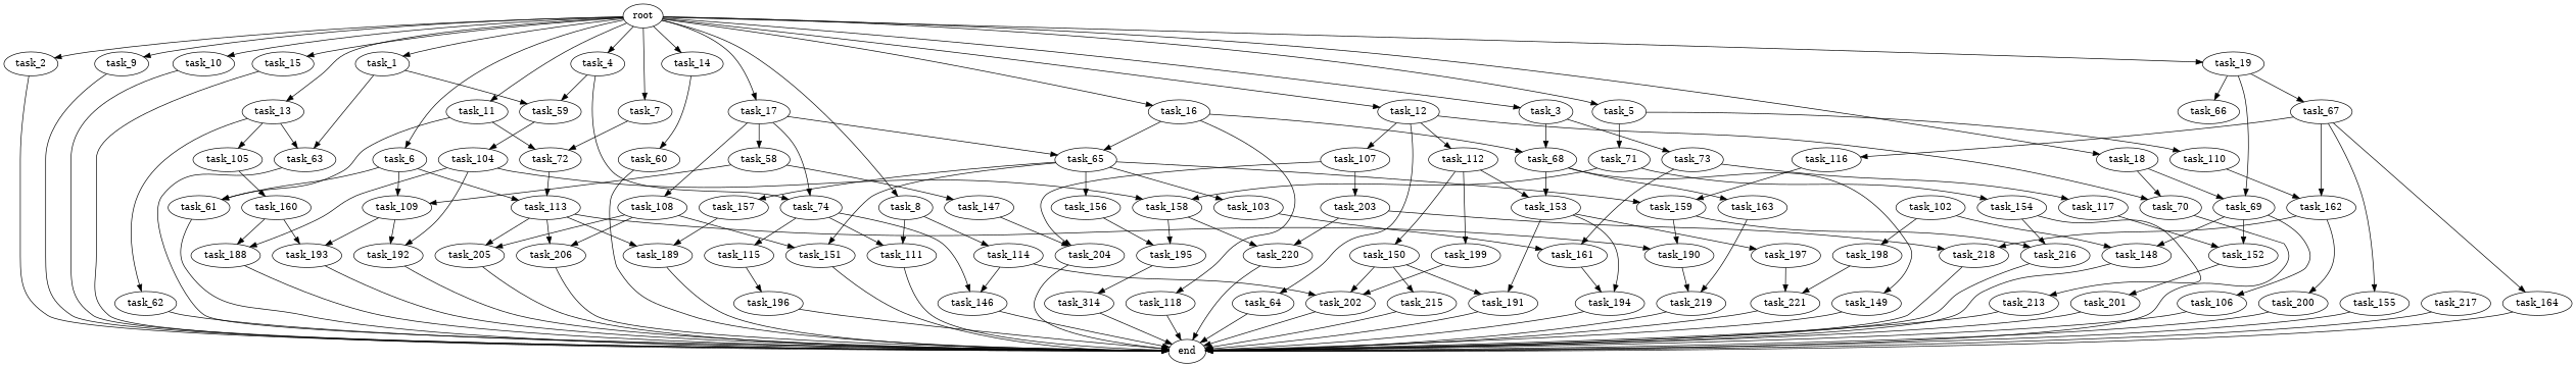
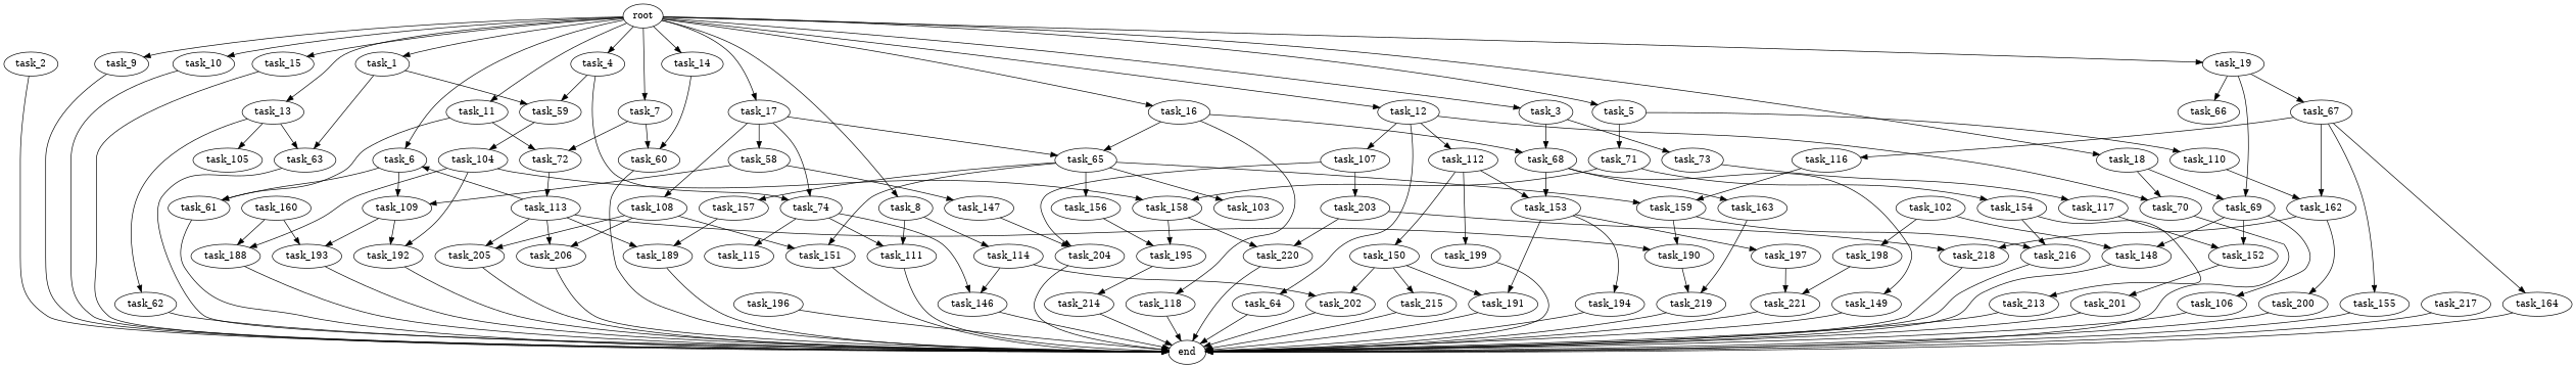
  digraph {
    root
    task_1
    task_2
    task_3
    task_4
    task_5
    task_6
    task_7
    task_8
    task_9
    task_10
    task_11
    task_12
    task_13
    task_14
    task_15
    task_16
    task_17
    task_18
    task_19
    task_59
    task_63
    end
    task_68
    task_73
    task_74
    task_71
    task_110
    task_61
    task_109
    task_113
    task_60
    task_72
    task_111
    task_114
    task_64
    task_70
    task_107
    task_112
    task_62
    task_105
    task_65
    task_118
    task_58
    task_108
    task_69
    task_66
    task_67
    task_104
    task_149
    task_153
    task_163
    task_117
-   task_161
    task_115
    task_146
    task_154
    task_158
    task_162
    task_192
    task_193
    task_205
    task_206
    task_189
    task_190
    task_202
    task_203
    task_204
    task_150
    task_199
    task_160
    task_103
    task_151
    task_156
    task_157
    task_159
    task_147
    task_106
    task_148
    task_152
    task_116
    task_155
    task_164
    task_188
    task_195
    task_216
    task_102
    task_198
    task_200
    task_218
    task_191
    task_194
    task_197
    task_219
    task_201
    task_213
    task_220
    task_196
    task_221
    task_215
    task_217
-   task_214 [label=task_314]
+   task_214
    root -> task_1
-   root -> task_2
    root -> task_3
    root -> task_4
    root -> task_5
    root -> task_6
    root -> task_7
    root -> task_8
    root -> task_9
    root -> task_10
    root -> task_11
    root -> task_12
    root -> task_13
    root -> task_14
    root -> task_15
    root -> task_16
    root -> task_17
    root -> task_18
    root -> task_19
    task_1 -> task_59
    task_1 -> task_63
    task_2 -> end
    task_3 -> task_68
    task_3 -> task_73
    task_4 -> task_59
    task_4 -> task_74
    task_5 -> task_71
    task_5 -> task_110
    task_6 -> task_61
    task_6 -> task_109
-   task_6 -> task_113
+   task_113 -> task_6
+   task_7 -> task_60
    task_7 -> task_72
    task_8 -> task_111
    task_8 -> task_114
    task_9 -> end
    task_10 -> end
    task_11 -> task_61
    task_11 -> task_72
    task_12 -> task_64
    task_12 -> task_70
    task_12 -> task_107
    task_12 -> task_112
    task_13 -> task_63
    task_13 -> task_62
    task_13 -> task_105
    task_14 -> task_60
    task_15 -> end
    task_16 -> task_68
    task_16 -> task_65
    task_16 -> task_118
    task_17 -> task_74
    task_17 -> task_65
    task_17 -> task_58
    task_17 -> task_108
    task_18 -> task_70
    task_18 -> task_69
    task_19 -> task_69
    task_19 -> task_66
    task_19 -> task_67
    task_59 -> task_104
    task_63 -> end
    task_68 -> task_149
    task_68 -> task_153
    task_68 -> task_163
    task_73 -> task_117
-   task_73 -> task_161
    task_74 -> task_111
    task_74 -> task_115
    task_74 -> task_146
    task_71 -> task_154
    task_71 -> task_158
    task_110 -> task_162
    task_61 -> end
    task_109 -> task_192
    task_109 -> task_193
    task_113 -> task_205
    task_113 -> task_206
    task_113 -> task_189
    task_113 -> task_190
    task_60 -> end
    task_72 -> task_113
    task_111 -> end
    task_114 -> task_146
    task_114 -> task_202
    task_64 -> end
    task_70 -> end
    task_107 -> task_203
    task_107 -> task_204
    task_112 -> task_153
    task_112 -> task_150
    task_112 -> task_199
    task_62 -> end
-   task_105 -> task_160
    task_65 -> task_103
    task_65 -> task_151
    task_65 -> task_156
    task_65 -> task_157
    task_65 -> task_159
    task_118 -> end
    task_58 -> task_109
    task_58 -> task_147
    task_108 -> task_205
    task_108 -> task_206
    task_108 -> task_151
    task_69 -> task_106
    task_69 -> task_148
    task_69 -> task_152
    task_67 -> task_162
    task_67 -> task_116
    task_67 -> task_155
    task_67 -> task_164
    task_104 -> task_158
    task_104 -> task_192
    task_104 -> task_188
    task_149 -> end
    task_153 -> task_191
    task_153 -> task_194
    task_153 -> task_197
    task_163 -> task_219
    task_117 -> task_152
-   task_161 -> task_194
-   task_115 -> task_196
    task_146 -> end
    task_154 -> task_216
    task_154 -> task_213
    task_158 -> task_195
    task_158 -> task_220
    task_162 -> task_200
    task_162 -> task_218
    task_192 -> end
    task_193 -> end
    task_205 -> end
    task_206 -> end
    task_189 -> end
    task_190 -> task_219
    task_202 -> end
    task_203 -> task_218
    task_203 -> task_220
    task_204 -> end
    task_150 -> task_202
    task_150 -> task_191
    task_150 -> task_215
-   task_199 -> task_202
+   task_199 -> end
    task_160 -> task_193
    task_160 -> task_188
-   task_103 -> task_161
    task_151 -> end
    task_156 -> task_195
    task_157 -> task_189
    task_159 -> task_190
    task_159 -> task_216
    task_147 -> task_204
    task_106 -> end
    task_148 -> end
    task_152 -> task_201
    task_116 -> task_159
    task_155 -> end
    task_164 -> end
    task_188 -> end
    task_195 -> task_214
    task_216 -> end
    task_102 -> task_148
    task_102 -> task_198
    task_198 -> task_221
    task_200 -> end
    task_218 -> end
    task_191 -> end
    task_194 -> end
    task_197 -> task_221
    task_219 -> end
    task_201 -> end
    task_213 -> end
    task_220 -> end
    task_196 -> end
    task_221 -> end
    task_215 -> end
    task_217 -> end
    task_214 -> end
  }
